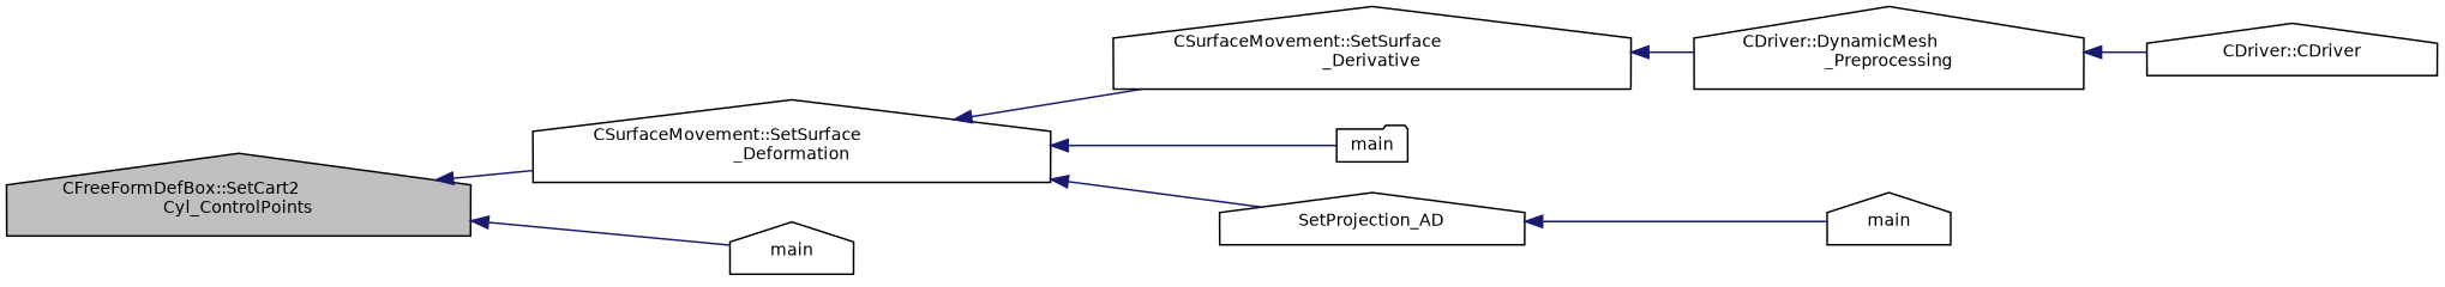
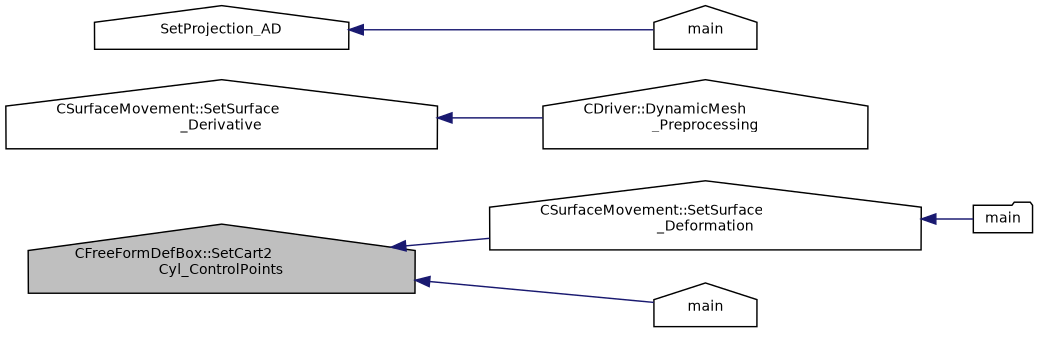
  digraph {
    rankdir=LR
    node [color=black fillcolor=white fontname=Helvetica fontsize=10 shape=house style=filled]
    edge [color=midnightblue dir=back fontname=Helvetica fontsize=10 labelfontname=Helvetica labelfontsize=10 style=solid]
    n1 [fillcolor=grey75 fontcolor=black height=0.2 label="CFreeFormDefBox::SetCart2\lCyl_ControlPoints" width=0.4]
    n2 [height=0.2 label="CSurfaceMovement::SetSurface\l_Deformation" width=0.4]
    n3 [height=0.2 label=main width=0.4]
    n4 [height=0.2 label="CSurfaceMovement::SetSurface\l_Derivative" width=0.4]
    n5 [height=0.2 label=main shape=folder width=0.4]
    n6 [height=0.2 label=SetProjection_AD width=0.4]
    n7 [height=0.2 label="CDriver::DynamicMesh\l_Preprocessing" width=0.4]
    n8 [height=0.2 label=main width=0.4]
-   n9 [height=0.2 label="CDriver::CDriver" width=0.4]
    n1 -> n2
    n1 -> n3
-   n2 -> n4
    n2 -> n5
-   n2 -> n6
    n4 -> n7
    n6 -> n8
-   n7 -> n9
  }
